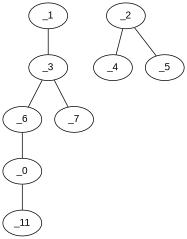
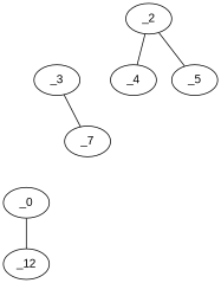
  graph {
    fontname="Liberation Sans"
    node [charge=0 chem=1 fontname="Liberation Sans" symbol="C  " x=3.7601 y=0.9239]
    edge [fontname="Liberation Sans" valence=1]
    _3 [y=-0.0761]
-   _1
    _2 [x=4.6261 y=1.4239]
    _4 [chem=2 symbol="O  " x=4.6261 y=2.4239]
    _5 [chem=2 symbol="O  " x=5.4921]
-   _6 [chem=5 symbol="S  " x=4.5691 y=-0.6639]
    _7 [x=2.9511 y=-0.6638]
    n8 [label=_0 x=4.2601 y=-1.6149]
-   _11 [chem=4 symbol="N  " x=4.8479 y=-2.4239]
-   _3 -- _6
+   _11 [chem=4 symbol="N  " x=4.8479 y=-2.4239 label=_12]
    _3 -- _7
-   _1 -- _3
    _2 -- _4 [valence=2]
    _2 -- _5
-   _6 -- n8
    n8 -- _11 [valence=2]
  }
